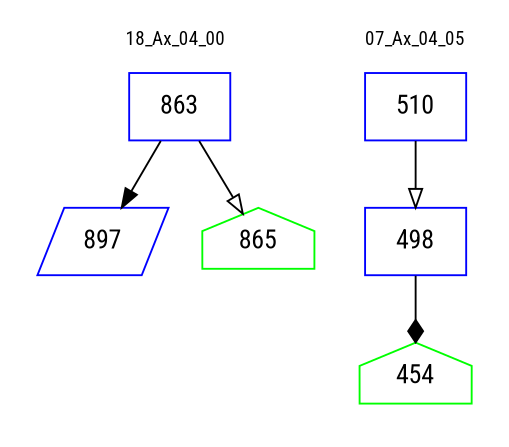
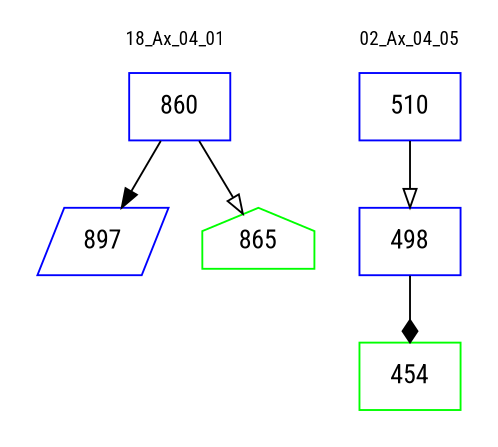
  digraph {
    fontname="Roboto Condensed"
    node [color=blue fontname="Roboto Condensed" shape=box]
    edge [arrowhead=onormal color=black fontname="Roboto Condensed"]
-   n1 [label=863]
+   n1 [label=860]
    n2 [label=897 shape=parallelogram]
    n3 [color=green label=865 shape=house]
    n4 [label=498]
-   n5 [color=green label=454 shape=house]
+   n5 [color=green label=454]
    n6 [label=510]
    subgraph cluster_1 {
      color=white
      fontsize=10
-     label="18_Ax_04_00"
+     label="18_Ax_04_01"
      n1
      n2
      n3
    }
    subgraph cluster_2 {
      color=white
      fontsize=10
-     label="07_Ax_04_05"
+     label="02_Ax_04_05"
      n4
      n5
      n6
    }
    n1 -> n2 [arrowhead=normal]
    n1 -> n3
    n4 -> n5 [arrowhead=diamond]
    n6 -> n4
  }
